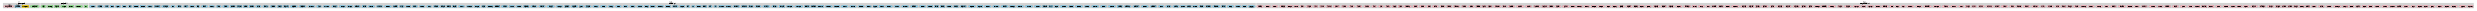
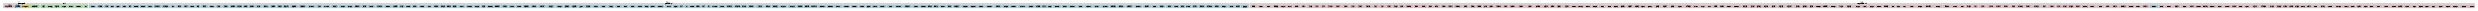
  digraph {
    rankdir=TB
    node [fillcolor="#FFB6C1" shape=box style=filled]
    n1 [fillcolor="#90EE90" label=Completed shape=octagon]
    n2 [fillcolor="#FFD700" label="In Progress"]
    n3 [fillcolor="#87CEEB" label=Available]
    n4 [label="Not Available" shape=ellipse]
    CDIV [fillcolor="#90EE90"]
    DENORM [fillcolor="#90EE90" shape=ellipse]
    ENORM [fillcolor="#90EE90"]
    I1MACH [fillcolor="#90EE90" shape=ellipse]
    LSAME [fillcolor="#90EE90"]
    PYTHAG [fillcolor="#90EE90"]
    ZABS [fillcolor="#90EE90" shape=octagon]
    AAAAAA [fillcolor="#87CEEB" shape=octagon]
    BCRH [fillcolor="#87CEEB"]
    BDIFF [fillcolor="#87CEEB" shape=octagon]
    BNFAC [fillcolor="#87CEEB" shape=octagon]
    BNSLV [fillcolor="#87CEEB"]
    BSPDOC [fillcolor="#87CEEB" shape=octagon]
    BSPLVN [fillcolor="#87CEEB"]
    BSRH [fillcolor="#87CEEB" shape=octagon]
    BVDER [fillcolor="#87CEEB"]
    CDCST [fillcolor="#87CEEB"]
    CDNTP [fillcolor="#87CEEB"]
    CDPSC [fillcolor="#87CEEB" shape=octagon]
    CDSCL [fillcolor="#87CEEB" shape=ellipse]
    CFOD [fillcolor="#87CEEB" shape=octagon]
    CHKPR4 [fillcolor="#87CEEB" shape=ellipse]
    CHKPRM [fillcolor="#87CEEB" shape=ellipse]
    CHKSN4 [fillcolor="#87CEEB" shape=ellipse]
    CHKSNG [fillcolor="#87CEEB" shape=ellipse]
    CMPTR3 [fillcolor="#87CEEB"]
    CMPTRX [fillcolor="#87CEEB" shape=octagon]
    CNBDI [fillcolor="#87CEEB" shape=octagon]
    CPEVLR [fillcolor="#87CEEB" shape=octagon]
    CPROC [fillcolor="#87CEEB" shape=ellipse]
    CPROCP [fillcolor="#87CEEB" shape=octagon]
    CPROD [fillcolor="#87CEEB"]
    CPRODP [fillcolor="#87CEEB" shape=octagon]
    CRATI [fillcolor="#87CEEB"]
    CS1S2 [fillcolor="#87CEEB"]
    CSHCH [fillcolor="#87CEEB"]
    CUCHK [fillcolor="#87CEEB" shape=octagon]
    D1MPYQ [fillcolor="#87CEEB" shape=octagon]
    DBDIFF [fillcolor="#87CEEB" shape=octagon]
    DBNFAC [fillcolor="#87CEEB"]
    DBNSLV [fillcolor="#87CEEB" shape=octagon]
    DBVDER [fillcolor="#87CEEB" shape=ellipse]
    DCFOD [fillcolor="#87CEEB" shape=octagon]
    DDANRM [fillcolor="#87CEEB"]
    DDATRP [fillcolor="#87CEEB" shape=octagon]
    DDAWTS [fillcolor="#87CEEB" shape=ellipse]
    DDCST [fillcolor="#87CEEB"]
    DDNTP [fillcolor="#87CEEB" shape=ellipse]
    DDPSC [fillcolor="#87CEEB"]
    DDSCL [fillcolor="#87CEEB"]
    DEFEHL [fillcolor="#87CEEB"]
    DFEHL [fillcolor="#87CEEB" shape=octagon]
    DFSPVN [fillcolor="#87CEEB" shape=octagon]
    DHVNRM [fillcolor="#87CEEB" shape=ellipse]
    DINTP [fillcolor="#87CEEB" shape=octagon]
    DINTRV [fillcolor="#87CEEB" shape=octagon]
    DINTYD [fillcolor="#87CEEB"]
    DJAIRY [fillcolor="#87CEEB"]
    DNBDI [fillcolor="#87CEEB" shape=ellipse]
    DPLPFL [fillcolor="#87CEEB" shape=ellipse]
    DPOLCF [fillcolor="#87CEEB" shape=ellipse]
    DPOLVL [fillcolor="#87CEEB" shape=octagon]
    DQCHEB [fillcolor="#87CEEB"]
    DQFORM [fillcolor="#87CEEB" shape=ellipse]
    DQMOMO [fillcolor="#87CEEB"]
    DQPSRT [fillcolor="#87CEEB"]
    DQRSLV [fillcolor="#87CEEB"]
    DQWGTC [fillcolor="#87CEEB" shape=octagon]
    DQWGTF [fillcolor="#87CEEB" shape=ellipse]
    DQWGTS [fillcolor="#87CEEB"]
    DRSCO [fillcolor="#87CEEB" shape=ellipse]
    DSOSSL [fillcolor="#87CEEB" shape=octagon]
    DSTOR1 [fillcolor="#87CEEB" shape=ellipse]
    DSVCO [fillcolor="#87CEEB"]
    DUSRMT [fillcolor="#87CEEB"]
    DVNRMS [fillcolor="#87CEEB" shape=ellipse]
    DWNLT2 [fillcolor="#87CEEB"]
    DWUPDT [fillcolor="#87CEEB"]
    DX [fillcolor="#87CEEB" shape=ellipse]
    DX4 [fillcolor="#87CEEB" shape=ellipse]
    DXPSI [fillcolor="#87CEEB"]
    DXRED [fillcolor="#87CEEB"]
    DY [fillcolor="#87CEEB" shape=ellipse]
    DY4 [fillcolor="#87CEEB" shape=ellipse]
    DYAIRY [fillcolor="#87CEEB"]
    FDUMP [fillcolor="#87CEEB" shape=ellipse]
-   FFTDOC [fillcolor="#87CEEB"]
    FUNDOC [fillcolor="#87CEEB" shape=ellipse]
    HVNRM [fillcolor="#87CEEB"]
    INDXA [fillcolor="#87CEEB"]
    INDXB [fillcolor="#87CEEB" shape=octagon]
    INDXC [fillcolor="#87CEEB" shape=ellipse]
    INTRV [fillcolor="#87CEEB" shape=ellipse]
    INTYD [fillcolor="#87CEEB" shape=octagon]
    INXCA [fillcolor="#87CEEB" shape=octagon]
    INXCB [fillcolor="#87CEEB" shape=octagon]
    INXCC [fillcolor="#87CEEB" shape=octagon]
    J4SAVE [fillcolor="#87CEEB" shape=octagon]
    JAIRY [fillcolor="#87CEEB"]
    LA05ED [fillcolor="#87CEEB" shape=octagon]
    LA05ES [fillcolor="#87CEEB"]
    MC20AD [fillcolor="#87CEEB" shape=ellipse]
    MC20AS [fillcolor="#87CEEB" shape=octagon]
    MINSO4 [fillcolor="#87CEEB" shape=ellipse]
    MINSOL [fillcolor="#87CEEB" shape=ellipse]
    MPADD3 [fillcolor="#87CEEB"]
    MPERR [fillcolor="#87CEEB" shape=ellipse]
    MPMLP [fillcolor="#87CEEB"]
    MPSTR [fillcolor="#87CEEB" shape=octagon]
    ORTHO4 [fillcolor="#87CEEB"]
    ORTHOG [fillcolor="#87CEEB"]
    PGSF [fillcolor="#87CEEB" shape=ellipse]
    PIMACH [fillcolor="#87CEEB"]
    POLCOF [fillcolor="#87CEEB" shape=ellipse]
    POLYVL [fillcolor="#87CEEB" shape=ellipse]
    PPGSF [fillcolor="#87CEEB"]
    PPPSF [fillcolor="#87CEEB"]
    PPSGF [fillcolor="#87CEEB"]
    PPSPF [fillcolor="#87CEEB" shape=octagon]
    PROC [fillcolor="#87CEEB" shape=ellipse]
    PROCP [fillcolor="#87CEEB" shape=ellipse]
    PROD [fillcolor="#87CEEB" shape=octagon]
    PRODP [fillcolor="#87CEEB"]
    PSGF [fillcolor="#87CEEB" shape=octagon]
    QCHEB [fillcolor="#87CEEB"]
    QFORM [fillcolor="#87CEEB" shape=octagon]
    QMOMO [fillcolor="#87CEEB" shape=ellipse]
    QPDOC [fillcolor="#87CEEB" shape=octagon]
    QPSRT [fillcolor="#87CEEB"]
    QRSOLV [fillcolor="#87CEEB" shape=ellipse]
    QWGTC [fillcolor="#87CEEB"]
    QWGTF [fillcolor="#87CEEB" shape=octagon]
    QWGTS [fillcolor="#87CEEB" shape=ellipse]
    R1MPYQ [fillcolor="#87CEEB" shape=ellipse]
    RSCO [fillcolor="#87CEEB" shape=ellipse]
    RWUPDT [fillcolor="#87CEEB" shape=ellipse]
    SDANRM [fillcolor="#87CEEB" shape=ellipse]
    SDATRP [fillcolor="#87CEEB" shape=octagon]
    SDAWTS [fillcolor="#87CEEB"]
    SDCST [fillcolor="#87CEEB"]
    SDNTP [fillcolor="#87CEEB" shape=ellipse]
    SDPSC [fillcolor="#87CEEB" shape=ellipse]
    SDSCL [fillcolor="#87CEEB" shape=ellipse]
    SINTRP [fillcolor="#87CEEB"]
    SNBDI [fillcolor="#87CEEB"]
    SOSSOL [fillcolor="#87CEEB"]
    SPLPFL [fillcolor="#87CEEB"]
    STOR1 [fillcolor="#87CEEB" shape=octagon]
    SVCO [fillcolor="#87CEEB" shape=ellipse]
    TEVLC [fillcolor="#87CEEB" shape=ellipse]
    TEVLS [fillcolor="#87CEEB" shape=octagon]
    TRI3 [fillcolor="#87CEEB" shape=ellipse]
    TRIDQ [fillcolor="#87CEEB"]
    TRIS4 [fillcolor="#87CEEB" shape=ellipse]
    TRISP [fillcolor="#87CEEB" shape=ellipse]
    TRIX [fillcolor="#87CEEB" shape=ellipse]
    USRMAT [fillcolor="#87CEEB" shape=octagon]
    VNWRMS [fillcolor="#87CEEB"]
    WNLT2 [fillcolor="#87CEEB" shape=ellipse]
    XERCNT [fillcolor="#87CEEB"]
    XERHLT [fillcolor="#87CEEB"]
    XPSI [fillcolor="#87CEEB" shape=ellipse]
    XRED [fillcolor="#87CEEB"]
    YAIRY [fillcolor="#87CEEB" shape=octagon]
    ZEXP [fillcolor="#87CEEB"]
    ZMLT [fillcolor="#87CEEB"]
    ZSHCH [fillcolor="#87CEEB" shape=ellipse]
    ZUCHK [fillcolor="#87CEEB" shape=ellipse]
    BAKVEC
    BALANC [shape=octagon]
    BALBAK [shape=ellipse]
    BANDR
    BANDV [shape=octagon]
    CARG [shape=octagon]
    CAXPY
    CBABK2
    CBAL [shape=ellipse]
    CCOPY [shape=octagon]
    CCOSH
    CDCDOT
    CDOTC [shape=octagon]
    CDOTU [shape=ellipse]
    CFFTI1
    CGBDI
    CGTSL [shape=ellipse]
    CHFIE
    CLOG10
    COMBAK [shape=octagon]
    CORTB [shape=ellipse]
    COSDG [shape=ellipse]
    CPBDI [shape=ellipse]
    CPTSL
    CROTG
    CSCAL
    CSINH
    CSROT
    CSSCAL
    CSWAP [shape=octagon]
    D9UPAK [shape=ellipse]
    DASUM [shape=octagon]
    DAXPY [shape=octagon]
    DBHIN
    DCDOT
    DCHFIE [shape=ellipse]
    DCOPY [shape=ellipse]
    DCOPYM
    DCOSDG
    DCPPLT
    DDOT [shape=octagon]
    DGBDI [shape=octagon]
    DGTSL [shape=octagon]
    DHEQR [shape=octagon]
    DLLTI2
-   DLPDOC [shape=octagon]
+   DLPDOC [fillcolor="#87CEEB" shape=octagon]
    DNRM2 [shape=ellipse]
    DPBDI [shape=ellipse]
    DPCHKT
    DPCHST [shape=octagon]
    DPTSL [shape=octagon]
    DROT [shape=ellipse]
    DROTG [shape=octagon]
    DROTM [shape=ellipse]
    DROTMG
    DS2LT [shape=octagon]
    DSCAL
    DSD2S
    DSDI [shape=octagon]
    DSDOT [shape=octagon]
    DSDS [shape=ellipse]
    DSDSCL [shape=octagon]
    DSILUS [shape=octagon]
    DSINDG
    DSLI2 [shape=octagon]
    DSLUI2 [shape=octagon]
    DSLUI4
    DSMMI2 [shape=octagon]
    DSMTV [shape=ellipse]
    DSMV [shape=ellipse]
    DSWAP
    DTIN [shape=octagon]
    DTOUT [shape=octagon]
    EISDOC [shape=octagon]
    ELMBAK [shape=octagon]
    ELMHES [shape=octagon]
    ELTRAN [shape=ellipse]
    EZFFT1 [shape=octagon]
    FIGI [shape=ellipse]
    FIGI2 [shape=ellipse]
    HQR
    HTRIB3 [shape=octagon]
    HTRIBK
    ICAMAX [shape=ellipse]
    ICOPY
    IDAMAX [shape=octagon]
    ISAMAX [shape=octagon]
    ISWAP [shape=ellipse]
    ORTBAK [shape=octagon]
    ORTHES
    ORTRAN
    PASSB [shape=ellipse]
    PASSB2
    PASSB3 [shape=octagon]
    PASSB4 [shape=ellipse]
    PASSB5 [shape=octagon]
    PASSF [shape=ellipse]
    PASSF2 [shape=octagon]
    PASSF3
    PASSF4
    PASSF5 [shape=octagon]
    PCHDOC [shape=octagon]
    PCHKT
    PCHST [shape=ellipse]
    QZHES
    QZIT [shape=ellipse]
    QZVAL [shape=octagon]
    QZVEC
    R9UPAK [shape=octagon]
    RADB2 [shape=octagon]
    RADB3 [shape=ellipse]
    RADB4 [shape=ellipse]
    RADB5 [shape=octagon]
    RADBG [shape=ellipse]
    RADF2
    RADF3
    RADF4 [shape=octagon]
    RADF5 [shape=ellipse]
    RADFG
    RAND [shape=ellipse]
    REBAK [shape=octagon]
    REBAKB
    REDUC [shape=ellipse]
    REDUC2
    RFFTI1
    SASUM [shape=octagon]
    SAXPY [shape=octagon]
    SBHIN
    SCASUM
    SCNRM2 [shape=ellipse]
    SCOPY [shape=octagon]
    SCOPYM [shape=octagon]
    SCPPLT [shape=octagon]
    SDOT
    SDSDOT [shape=octagon]
    SGBDI
    SGTSL
    SHEQR
    SINDG [shape=ellipse]
    SLLTI2 [shape=ellipse]
    SLPDOC [shape=ellipse]
    SNRM2
    SPBDI [shape=ellipse]
    SPTSL [shape=octagon]
    SROT
    SROTG [shape=octagon]
    SROTM
    SROTMG [shape=octagon]
    SS2LT
    SSCAL
    SSD2S [shape=octagon]
    SSDI [shape=octagon]
    SSDS [shape=octagon]
    SSDSCL [shape=ellipse]
    SSILUS [shape=ellipse]
    SSLI2 [shape=octagon]
    SSLUI2 [shape=ellipse]
    SSLUI4 [shape=octagon]
    SSMMI2
    SSMTV [shape=ellipse]
    SSMV
    SSWAP [shape=octagon]
    STIN [shape=ellipse]
+   STOUT [shape=octagon]
    TINVIT
    TRBAK1
    TRBAK3 [shape=ellipse]
    TRED1 [shape=ellipse]
    TRED2 [shape=ellipse]
    TRED3 [shape=octagon]
    subgraph cluster_1 {
      color=lightgray
      label="Status Legend"
      style=filled
      n1
      n2
      n3
      n4
    }
    subgraph cluster_2 {
      color=lightgray
-     label="Completed (7)"
+     label="Not (7)"
      style=filled
      CDIV
      DENORM
      ENORM
      I1MACH
      LSAME
      PYTHAG
      ZABS
    }
    subgraph cluster_3 {
      color=lightgray
      label="Available (161)"
      style=filled
      AAAAAA
      BCRH
      BDIFF
      BNFAC
      BNSLV
      BSPDOC
      BSPLVN
      BSRH
      BVDER
      CDCST
      CDNTP
      CDPSC
      CDSCL
      CFOD
      CHKPR4
      CHKPRM
      CHKSN4
      CHKSNG
      CMPTR3
      CMPTRX
      CNBDI
      CPEVLR
      CPROC
      CPROCP
      CPROD
      CPRODP
      CRATI
      CS1S2
      CSHCH
      CUCHK
      D1MPYQ
      DBDIFF
      DBNFAC
      DBNSLV
      DBVDER
      DCFOD
      DDANRM
      DDATRP
      DDAWTS
      DDCST
      DDNTP
      DDPSC
      DDSCL
      DEFEHL
      DFEHL
      DFSPVN
      DHVNRM
      DINTP
      DINTRV
      DINTYD
      DJAIRY
      DNBDI
      DPLPFL
      DPOLCF
      DPOLVL
      DQCHEB
      DQFORM
      DQMOMO
      DQPSRT
      DQRSLV
      DQWGTC
      DQWGTF
      DQWGTS
      DRSCO
      DSOSSL
      DSTOR1
      DSVCO
      DUSRMT
      DVNRMS
      DWNLT2
      DWUPDT
      DX
      DX4
      DXPSI
      DXRED
      DY
      DY4
      DYAIRY
      FDUMP
-     FFTDOC
      FUNDOC
      HVNRM
      INDXA
      INDXB
      INDXC
      INTRV
      INTYD
      INXCA
      INXCB
      INXCC
      J4SAVE
      JAIRY
      LA05ED
      LA05ES
      MC20AD
      MC20AS
      MINSO4
      MINSOL
      MPADD3
      MPERR
      MPMLP
      MPSTR
      ORTHO4
      ORTHOG
      PGSF
      PIMACH
      POLCOF
      POLYVL
      PPGSF
      PPPSF
      PPSGF
      PPSPF
      PROC
      PROCP
      PROD
      PRODP
      PSGF
      QCHEB
      QFORM
      QMOMO
      QPDOC
      QPSRT
      QRSOLV
      QWGTC
      QWGTF
      QWGTS
      R1MPYQ
      RSCO
      RWUPDT
      SDANRM
      SDATRP
      SDAWTS
      SDCST
      SDNTP
      SDPSC
      SDSCL
      SINTRP
      SNBDI
      SOSSOL
      SPLPFL
      STOR1
      SVCO
      TEVLC
      TEVLS
      TRI3
      TRIDQ
      TRIS4
      TRISP
      TRIX
      USRMAT
      VNWRMS
      WNLT2
      XERCNT
      XERHLT
      XPSI
      XRED
      YAIRY
      ZEXP
      ZMLT
      ZSHCH
      ZUCHK
    }
    subgraph cluster_4 {
      color=lightgray
      label="Not Available (170)"
      style=filled
      BAKVEC
      BALANC
      BALBAK
      BANDR
      BANDV
      CARG
      CAXPY
      CBABK2
      CBAL
      CCOPY
      CCOSH
      CDCDOT
      CDOTC
      CDOTU
      CFFTI1
      CGBDI
      CGTSL
      CHFIE
      CLOG10
      COMBAK
      CORTB
      COSDG
      CPBDI
      CPTSL
      CROTG
      CSCAL
      CSINH
      CSROT
      CSSCAL
      CSWAP
      D9UPAK
      DASUM
      DAXPY
      DBHIN
      DCDOT
      DCHFIE
      DCOPY
      DCOPYM
      DCOSDG
      DCPPLT
      DDOT
      DGBDI
      DGTSL
      DHEQR
      DLLTI2
      DLPDOC
      DNRM2
      DPBDI
      DPCHKT
      DPCHST
      DPTSL
      DROT
      DROTG
      DROTM
      DROTMG
      DS2LT
      DSCAL
      DSD2S
      DSDI
      DSDOT
      DSDS
      DSDSCL
      DSILUS
      DSINDG
      DSLI2
      DSLUI2
      DSLUI4
      DSMMI2
      DSMTV
      DSMV
      DSWAP
      DTIN
      DTOUT
      EISDOC
      ELMBAK
      ELMHES
      ELTRAN
      EZFFT1
      FIGI
      FIGI2
      HQR
      HTRIB3
      HTRIBK
      ICAMAX
      ICOPY
      IDAMAX
      ISAMAX
      ISWAP
      ORTBAK
      ORTHES
      ORTRAN
      PASSB
      PASSB2
      PASSB3
      PASSB4
      PASSB5
      PASSF
      PASSF2
      PASSF3
      PASSF4
      PASSF5
      PCHDOC
      PCHKT
      PCHST
      QZHES
      QZIT
      QZVAL
      QZVEC
      R9UPAK
      RADB2
      RADB3
      RADB4
      RADB5
      RADBG
      RADF2
      RADF3
      RADF4
      RADF5
      RADFG
      RAND
      REBAK
      REBAKB
      REDUC
      REDUC2
      RFFTI1
      SASUM
      SAXPY
      SBHIN
      SCASUM
      SCNRM2
      SCOPY
      SCOPYM
      SCPPLT
      SDOT
      SDSDOT
      SGBDI
      SGTSL
      SHEQR
      SINDG
      SLLTI2
      SLPDOC
      SNRM2
      SPBDI
      SPTSL
      SROT
      SROTG
      SROTM
      SROTMG
      SS2LT
      SSCAL
      SSD2S
      SSDI
      SSDS
      SSDSCL
      SSILUS
      SSLI2
      SSLUI2
      SSLUI4
      SSMMI2
      SSMTV
      SSMV
      SSWAP
      STIN
+     STOUT
      TINVIT
      TRBAK1
      TRBAK3
      TRED1
      TRED2
      TRED3
    }
  }
